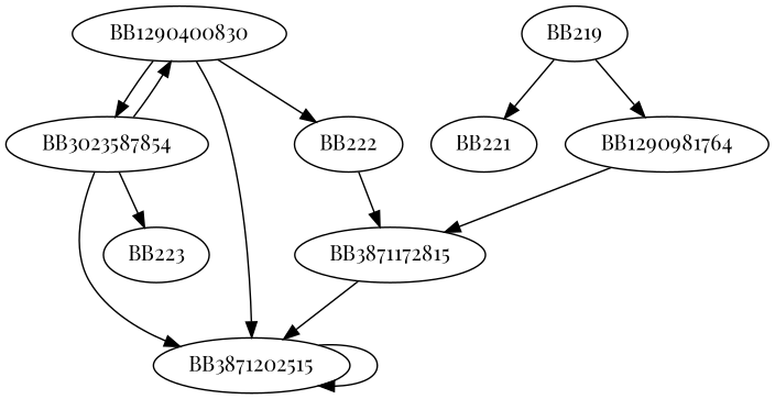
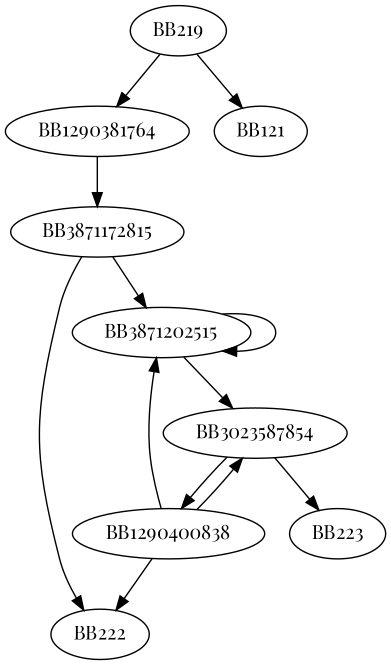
  digraph {
    fontname="Playfair Display"
    node [fontname="Playfair Display"]
    edge [fontname="Playfair Display"]
-   BB1290381764 [label=BB1290981764]
+   BB1290381764
    BB3871172815
    BB219
-   BB221
+   BB221 [label=BB121]
    BB222
    BB3871202515
-   BB1290400838 [label=BB1290400830]
+   BB1290400838
    n8 [label=BB3023587854]
    BB223
    BB1290381764 -> BB3871172815
-   BB222 -> BB3871172815
+   BB3871172815 -> BB222
    BB3871172815 -> BB3871202515
    BB219 -> BB1290381764
    BB219 -> BB221
    BB3871202515 -> BB3871202515
-   n8 -> BB3871202515
+   BB3871202515 -> n8
    BB1290400838 -> BB222
    BB1290400838 -> BB3871202515
    BB1290400838 -> n8
    n8 -> BB1290400838
    n8 -> BB223
  }
